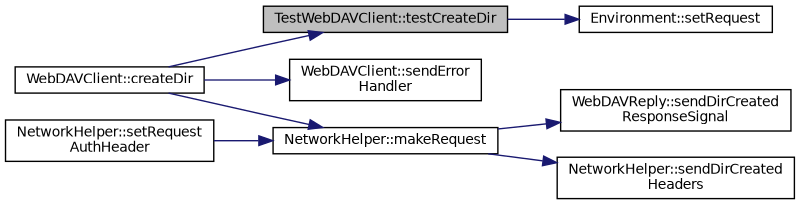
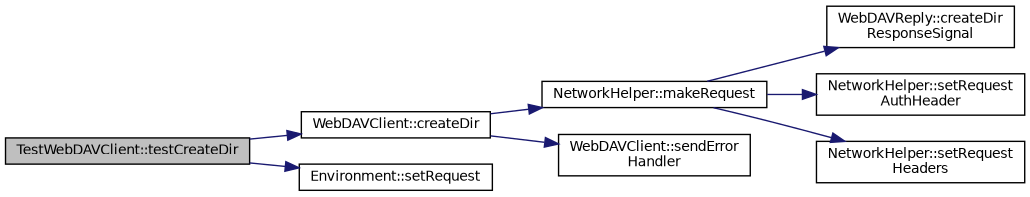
  digraph {
    rankdir=LR
    node [color=black fillcolor=white fontname=Helvetica fontsize=10 shape=record style=filled]
    edge [color=midnightblue fontname=Helvetica fontsize=10 labelfontname=Helvetica labelfontsize=10 style=solid]
    n1 [fillcolor=grey75 fontcolor=black height=0.2 label="TestWebDAVClient::testCreateDir" width=0.4]
    n2 [height=0.2 label="WebDAVClient::createDir" width=0.4]
    n3 [height=0.2 label="Environment::setRequest" width=0.4]
    n4 [height=0.2 label="NetworkHelper::makeRequest" width=0.4]
    n5 [height=0.2 label="WebDAVClient::sendError\lHandler" width=0.4]
-   n6 [height=0.2 label="WebDAVReply::sendDirCreated\lResponseSignal" width=0.4]
+   n6 [height=0.2 label="WebDAVReply::createDir\lResponseSignal" width=0.4]
    n7 [height=0.2 label="NetworkHelper::setRequest\lAuthHeader" width=0.4]
-   n8 [height=0.2 label="NetworkHelper::sendDirCreated\lHeaders" width=0.4]
-   n2 -> n1
+   n8 [height=0.2 label="NetworkHelper::setRequest\lHeaders" width=0.4]
+   n1 -> n2
    n1 -> n3
    n2 -> n4
    n2 -> n5
    n4 -> n6
-   n7 -> n4
+   n4 -> n7
    n4 -> n8
  }
